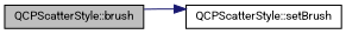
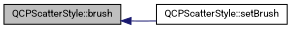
  digraph {
    rankdir=LR
    fontname=Roboto
    node [color=black fontname=Roboto fontsize=10 shape=record style=filled]
    n1 [fillcolor=grey75 fontcolor=black height=0.2 label="QCPScatterStyle::brush" width=0.4]
    n2 [fillcolor=white height=0.2 label="QCPScatterStyle::setBrush" width=0.4]
-   n2 -> n1 [color=midnightblue dir=back fontname=Roboto fontsize=10 labelfontname=Helvetica labelfontsize=10 style=solid]
+   n1 -> n2 [color=midnightblue dir=back fontname=Roboto fontsize=10 labelfontname=Helvetica labelfontsize=10 style=solid]
  }
